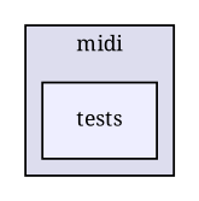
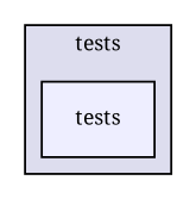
  digraph {
    compound=true
    fontname="Noto Serif"
    n1 [fillcolor="#eeeeff" fontname="Noto Serif" fontsize=10 label=tests pencolor=black shape=box style=filled]
    subgraph cluster_1 {
      bgcolor="#ddddee"
      fontsize=10
-     label=midi
+     label=tests
      pencolor=black
      n1
    }
  }
